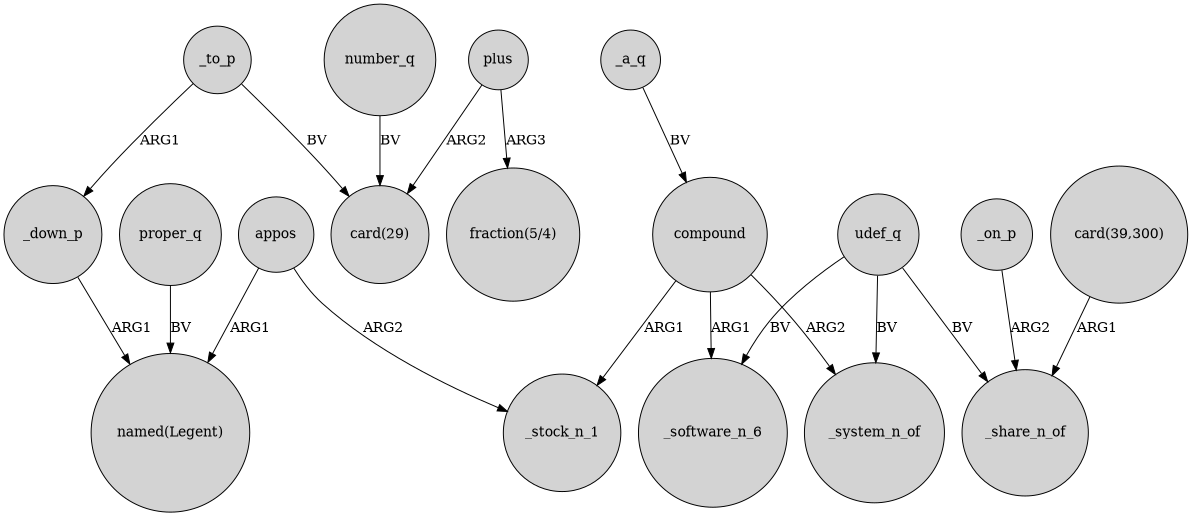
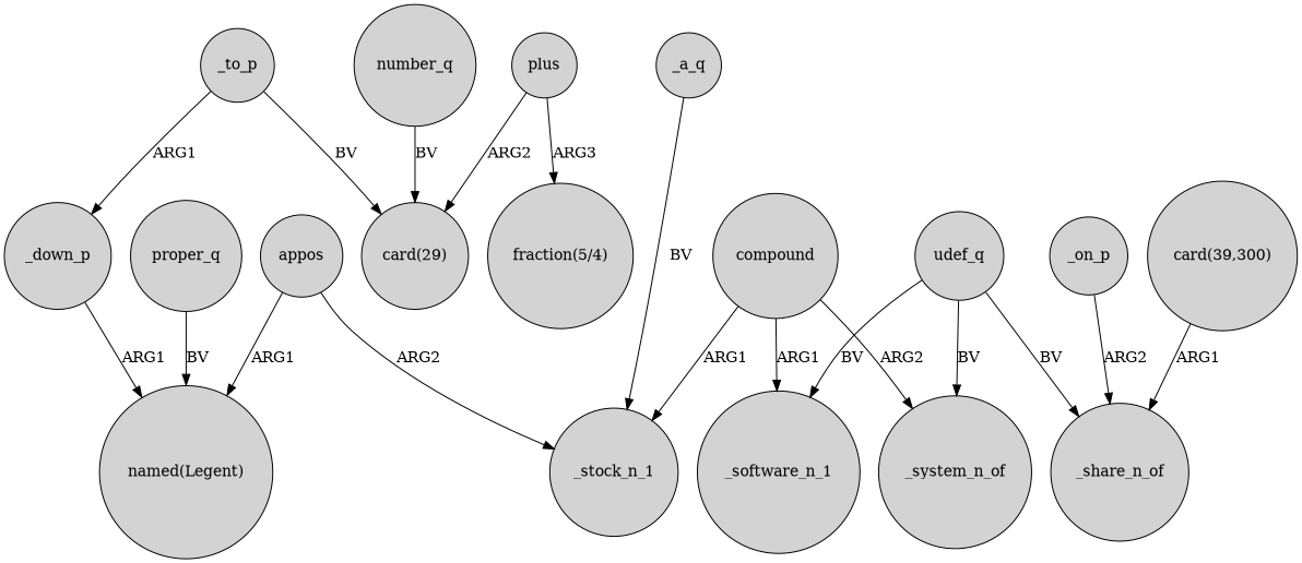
  digraph {
    node [shape=circle style=filled]
    appos
    "named(Legent)"
    _stock_n_1
    udef_q
-   _software_n_1 [label=_software_n_6]
+   _software_n_1
    _share_n_of
    _system_n_of
    _on_p
    _down_p
    "card(39,300)"
    compound
    _a_q
    plus
    "card(29)"
    n15 [label="fraction(5/4)"]
    _to_p
    number_q
    proper_q
    appos -> "named(Legent)" [label=ARG1]
    appos -> _stock_n_1 [label=ARG2]
    udef_q -> _software_n_1 [label=BV]
    udef_q -> _share_n_of [label=BV]
    udef_q -> _system_n_of [label=BV]
    _on_p -> _share_n_of [label=ARG2]
    _down_p -> "named(Legent)" [label=ARG1]
    "card(39,300)" -> _share_n_of [label=ARG1]
    compound -> _stock_n_1 [label=ARG1]
    compound -> _software_n_1 [label=ARG1]
    compound -> _system_n_of [label=ARG2]
-   _a_q -> compound [label=BV]
+   _a_q -> _stock_n_1 [label=BV]
    plus -> "card(29)" [label=ARG2]
    plus -> n15 [label=ARG3]
    _to_p -> _down_p [label=ARG1]
    _to_p -> "card(29)" [label=BV]
    number_q -> "card(29)" [label=BV]
    proper_q -> "named(Legent)" [label=BV]
  }
